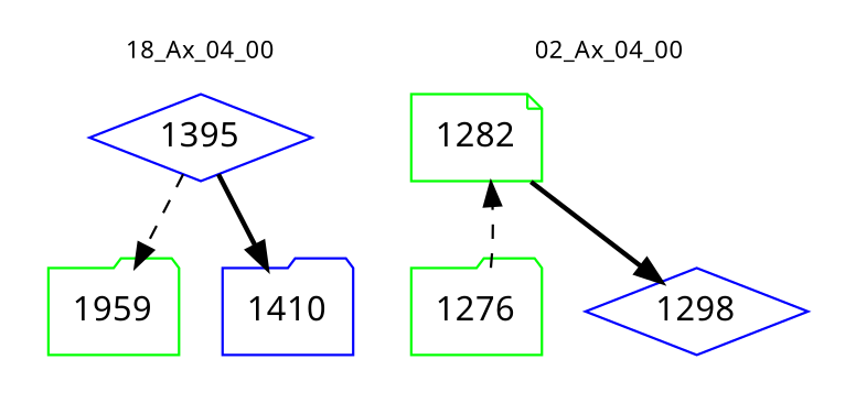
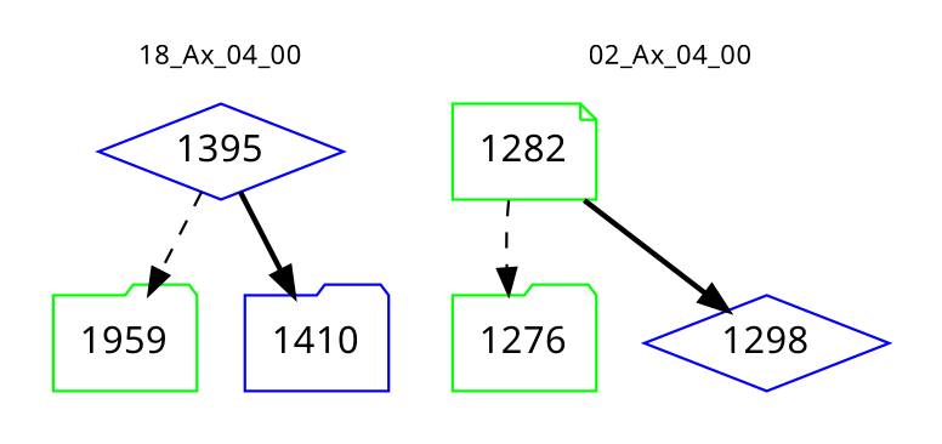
  digraph {
    fontname="Noto Sans"
    node [color=blue fontname="Noto Sans" shape=folder]
    edge [color=black fontname="Noto Sans" style=dashed]
    n1 [label=1395 shape=diamond]
    n2 [color=green label=1959]
    n3 [label=1410]
    n4 [color=green label=1282 shape=note]
    n5 [color=green label=1276]
    n6 [label=1298 shape=diamond]
    subgraph cluster_1 {
      color=white
      fontsize=10
      label="18_Ax_04_00"
      n1
      n2
      n3
    }
    subgraph cluster_2 {
      color=white
      fontsize=10
      label="02_Ax_04_00"
      n4
      n5
      n6
    }
    n1 -> n2
    n1 -> n3 [style=bold]
-   n5 -> n4
+   n4 -> n5
    n4 -> n6 [style=bold]
  }
